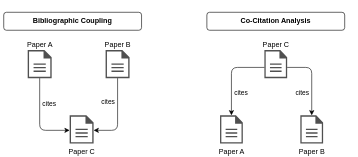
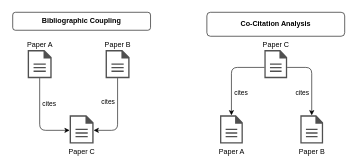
  <mxCell id="0" />
  <mxCell id="1" parent="0" />
  <mxCell id="2" value="Paper A" style="sketch=0;pointerEvents=1;shadow=0;dashed=0;html=1;strokeColor=none;fillColor=#505050;labelPosition=center;verticalLabelPosition=top;verticalAlign=bottom;outlineConnect=0;align=center;shape=mxgraph.office.concepts.document;" parent="1" vertex="1"><mxGeometry x="45" y="83" width="40" height="47" as="geometry" /></mxCell>
  <mxCell id="3" value="Paper B" style="sketch=0;pointerEvents=1;shadow=0;dashed=0;html=1;strokeColor=none;fillColor=#505050;labelPosition=center;verticalLabelPosition=top;verticalAlign=bottom;outlineConnect=0;align=center;shape=mxgraph.office.concepts.document;" parent="1" vertex="1"><mxGeometry x="175" y="83" width="40" height="47" as="geometry" /></mxCell>
  <mxCell id="4" value="Paper C" style="sketch=0;pointerEvents=1;shadow=0;dashed=0;html=1;strokeColor=none;fillColor=#505050;labelPosition=center;verticalLabelPosition=bottom;verticalAlign=top;outlineConnect=0;align=center;shape=mxgraph.office.concepts.document;" parent="1" vertex="1"><mxGeometry x="115" y="192" width="40" height="47" as="geometry" /></mxCell>
  <mxCell id="5" value="cites" style="endArrow=classic;html=1;edgeStyle=orthogonalEdgeStyle;labelPosition=right;verticalLabelPosition=middle;align=left;verticalAlign=middle;spacingLeft=3;spacingRight=0;" parent="1" source="2" target="4" edge="1"><mxGeometry x="-0.37" width="50" height="50" relative="1" as="geometry"><mxPoint x="335" y="483" as="sourcePoint" /><mxPoint x="65" y="243" as="targetPoint" /><Array as="points"><mxPoint x="65" y="217" /></Array><mxPoint as="offset" /></mxGeometry></mxCell>
  <mxCell id="6" value="cites" style="endArrow=classic;html=1;edgeStyle=orthogonalEdgeStyle;labelPosition=left;verticalLabelPosition=middle;align=right;verticalAlign=middle;spacingRight=3;" parent="1" edge="1"><mxGeometry x="-0.37" width="50" height="50" relative="1" as="geometry"><mxPoint x="195" y="130" as="sourcePoint" /><mxPoint x="155" y="217" as="targetPoint" /><Array as="points"><mxPoint x="195" y="217" /></Array><mxPoint as="offset" /></mxGeometry></mxCell>
  <mxCell id="7" value="Paper A" style="sketch=0;pointerEvents=1;shadow=0;dashed=0;html=1;strokeColor=none;fillColor=#505050;labelPosition=center;verticalLabelPosition=bottom;verticalAlign=top;outlineConnect=0;align=center;shape=mxgraph.office.concepts.document;" parent="1" vertex="1"><mxGeometry x="366" y="192" width="38" height="47" as="geometry" /></mxCell>
  <mxCell id="8" value="Paper B" style="sketch=0;pointerEvents=1;shadow=0;dashed=0;html=1;strokeColor=none;fillColor=#505050;labelPosition=center;verticalLabelPosition=bottom;verticalAlign=top;outlineConnect=0;align=center;shape=mxgraph.office.concepts.document;" parent="1" vertex="1"><mxGeometry x="500" y="192" width="38" height="47" as="geometry" /></mxCell>
  <mxCell id="9" value="Paper C" style="sketch=0;pointerEvents=1;shadow=0;dashed=0;html=1;strokeColor=none;fillColor=#505050;labelPosition=center;verticalLabelPosition=top;verticalAlign=bottom;outlineConnect=0;align=center;shape=mxgraph.office.concepts.document;" parent="1" vertex="1"><mxGeometry x="440" y="83" width="38" height="47" as="geometry" /></mxCell>
  <mxCell id="10" value="cites" style="endArrow=classic;html=1;edgeStyle=orthogonalEdgeStyle;labelPosition=right;verticalLabelPosition=middle;align=left;verticalAlign=middle;spacingLeft=3;" parent="1" source="9" target="7" edge="1"><mxGeometry x="0.448" width="50" height="50" relative="1" as="geometry"><mxPoint x="390" y="262" as="sourcePoint" /><mxPoint x="660" y="502" as="targetPoint" /><Array as="points"><mxPoint x="385" y="112" /></Array><mxPoint as="offset" /></mxGeometry></mxCell>
  <mxCell id="11" value="cites" style="endArrow=classic;html=1;edgeStyle=orthogonalEdgeStyle;labelPosition=left;verticalLabelPosition=middle;align=right;verticalAlign=middle;spacingRight=3;" parent="1" source="9" target="8" edge="1"><mxGeometry x="0.389" width="50" height="50" relative="1" as="geometry"><mxPoint x="590" y="236" as="sourcePoint" /><mxPoint x="540" y="149" as="targetPoint" /><Array as="points"><mxPoint x="519" y="112" /></Array><mxPoint as="offset" /></mxGeometry></mxCell>
- <mxCell id="12" value="&lt;b&gt;Bibliographic Coupling&lt;/b&gt;" style="rounded=1;whiteSpace=wrap;html=1;" parent="1" vertex="1"><mxGeometry x="5" y="20" width="230" height="30" as="geometry" /></mxCell>
- <mxCell id="13" value="&lt;b&gt;Co-Citation Analysis&lt;/b&gt;" style="rounded=1;whiteSpace=wrap;html=1;" parent="1" vertex="1"><mxGeometry x="344" y="20" width="230" height="30" as="geometry" /></mxCell>
+ <mxCell id="12" value="&lt;b&gt;Bibliographic Coupling&lt;/b&gt;" style="rounded=1;whiteSpace=wrap;html=1;" parent="1" vertex="1"><mxGeometry x="20" y="20" width="230" height="30" as="geometry" /></mxCell>
+ <mxCell id="13" value="&lt;b&gt;Co-Citation Analysis&lt;/b&gt;" style="rounded=1;whiteSpace=wrap;html=1;" parent="1" vertex="1"><mxGeometry x="344" y="20" width="230" height="40" as="geometry" /></mxCell>
